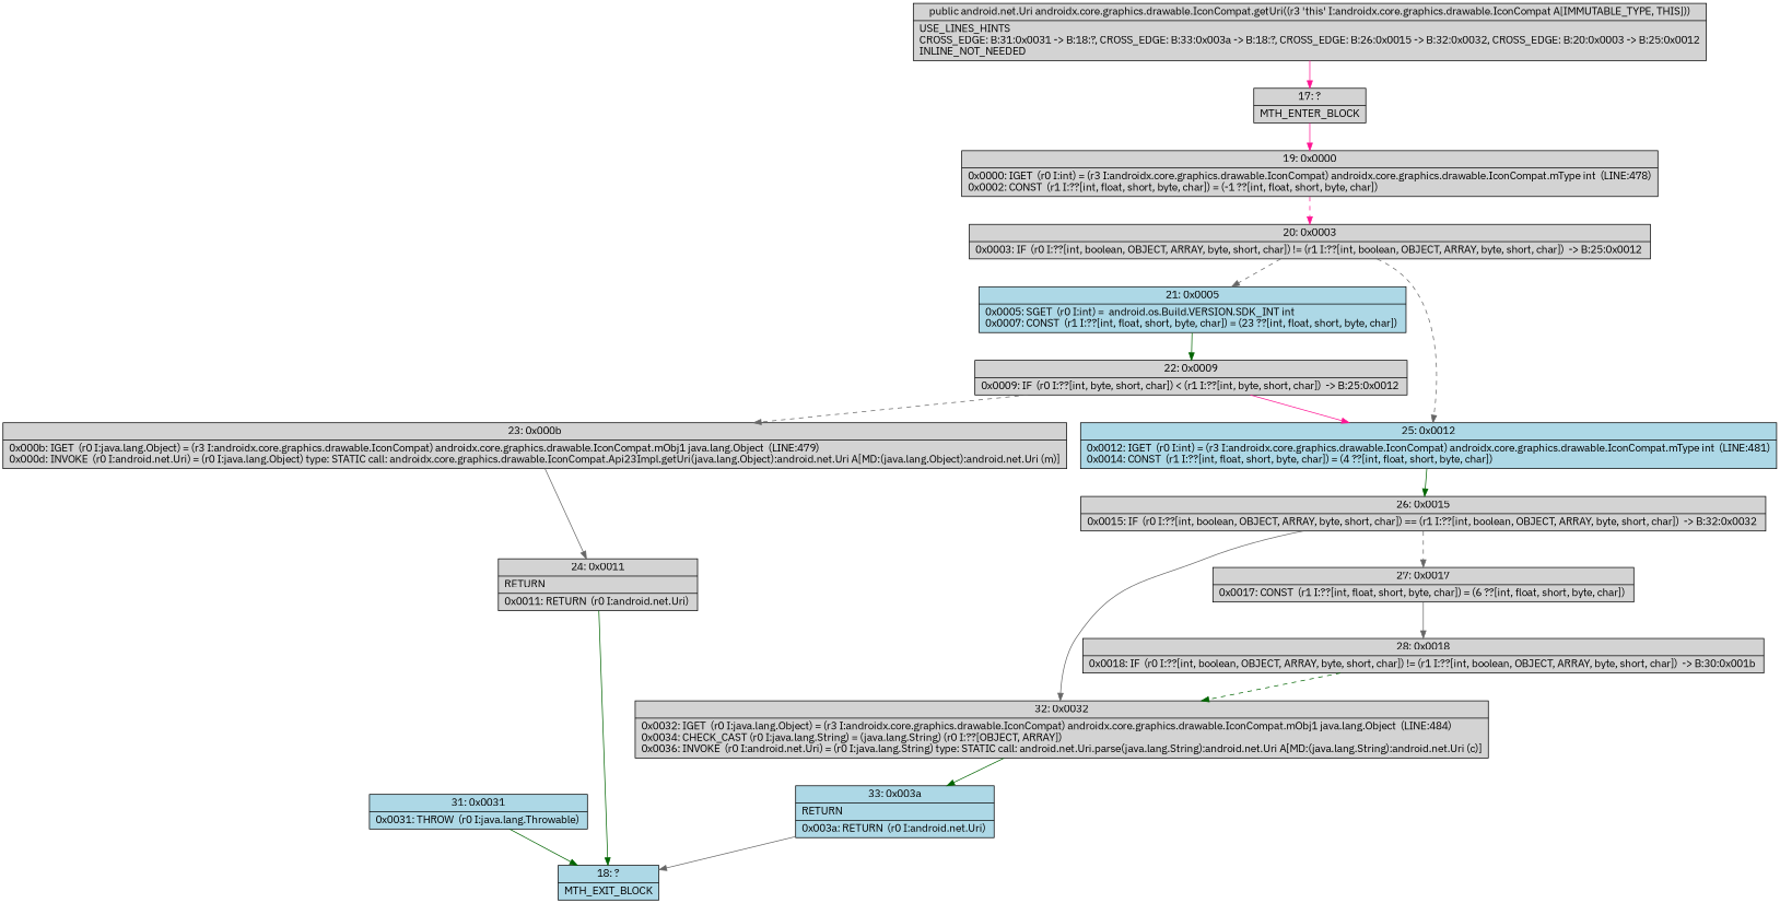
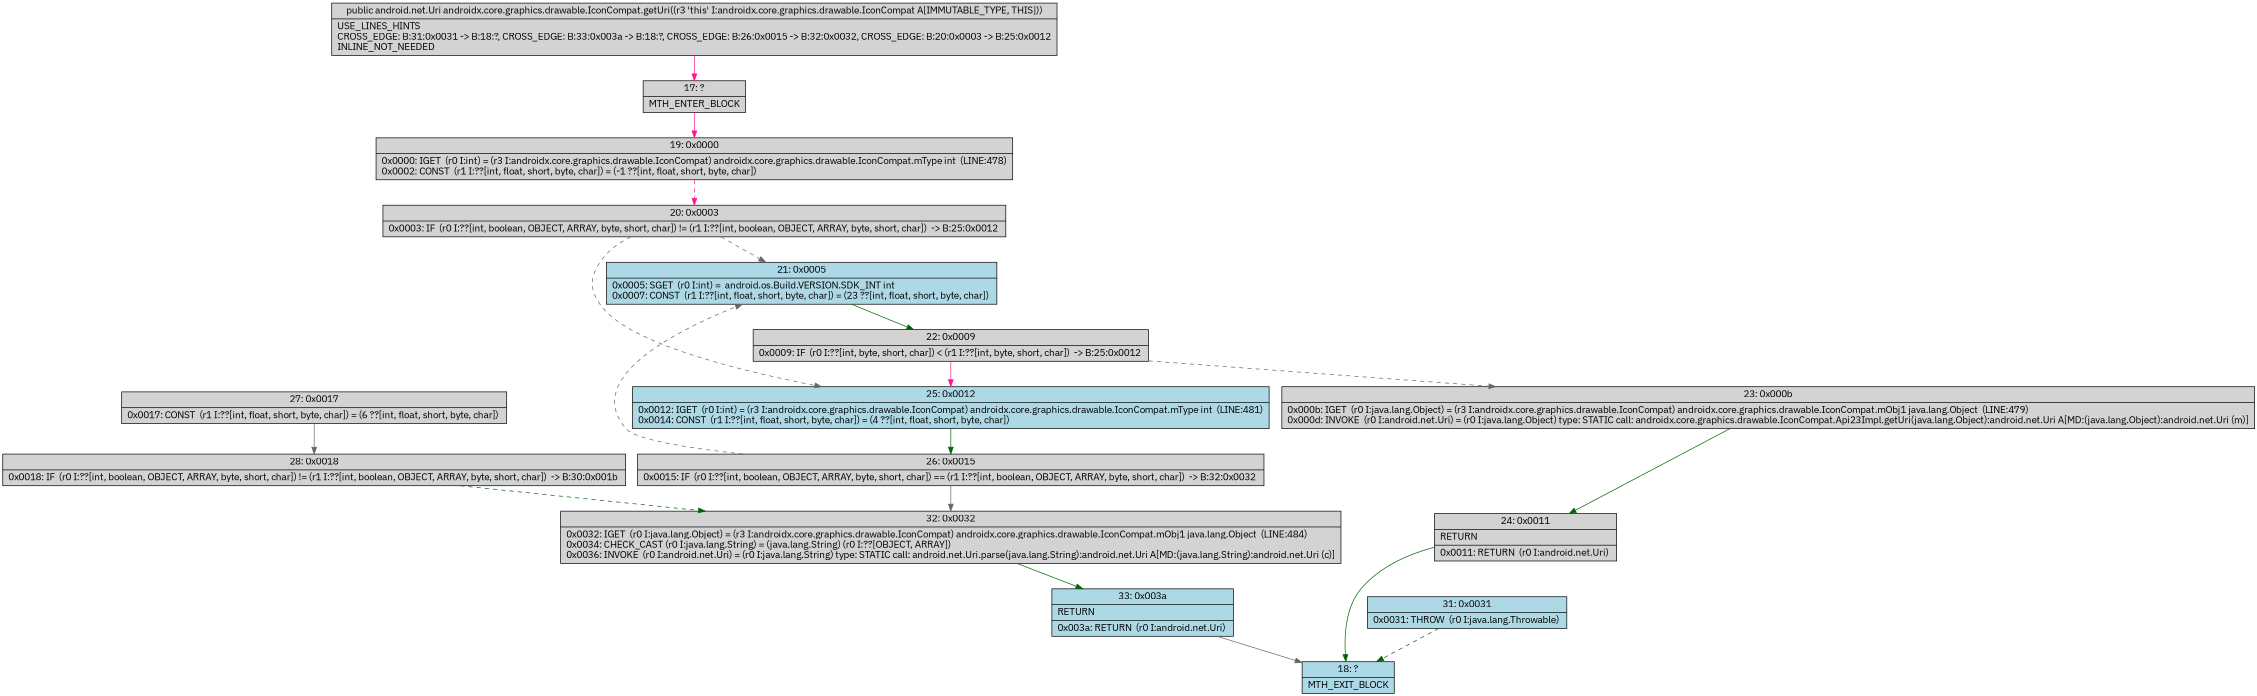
  digraph {
    fontname="IBM Plex Sans"
    node [fillcolor=lightgrey fontname="IBM Plex Sans" shape=record style=filled]
    edge [color=gray40 fontname="IBM Plex Sans"]
    n1 [label="{17\:\ ?|MTH_ENTER_BLOCK\l}"]
    n2 [label="{19\:\ 0x0000|0x0000: IGET  (r0 I:int) = (r3 I:androidx.core.graphics.drawable.IconCompat) androidx.core.graphics.drawable.IconCompat.mType int  (LINE:478)\l0x0002: CONST  (r1 I:??[int, float, short, byte, char]) = (\-1 ??[int, float, short, byte, char]) \l}"]
    n3 [label="{20\:\ 0x0003|0x0003: IF  (r0 I:??[int, boolean, OBJECT, ARRAY, byte, short, char]) != (r1 I:??[int, boolean, OBJECT, ARRAY, byte, short, char])  \-\> B:25:0x0012 \l}"]
    n4 [fillcolor=lightblue label="{21\:\ 0x0005|0x0005: SGET  (r0 I:int) =  android.os.Build.VERSION.SDK_INT int \l0x0007: CONST  (r1 I:??[int, float, short, byte, char]) = (23 ??[int, float, short, byte, char]) \l}"]
    n5 [fillcolor=lightblue label="{25\:\ 0x0012|0x0012: IGET  (r0 I:int) = (r3 I:androidx.core.graphics.drawable.IconCompat) androidx.core.graphics.drawable.IconCompat.mType int  (LINE:481)\l0x0014: CONST  (r1 I:??[int, float, short, byte, char]) = (4 ??[int, float, short, byte, char]) \l}"]
    n6 [label="{22\:\ 0x0009|0x0009: IF  (r0 I:??[int, byte, short, char]) \< (r1 I:??[int, byte, short, char])  \-\> B:25:0x0012 \l}"]
    n7 [label="{26\:\ 0x0015|0x0015: IF  (r0 I:??[int, boolean, OBJECT, ARRAY, byte, short, char]) == (r1 I:??[int, boolean, OBJECT, ARRAY, byte, short, char])  \-\> B:32:0x0032 \l}"]
    n8 [label="{23\:\ 0x000b|0x000b: IGET  (r0 I:java.lang.Object) = (r3 I:androidx.core.graphics.drawable.IconCompat) androidx.core.graphics.drawable.IconCompat.mObj1 java.lang.Object  (LINE:479)\l0x000d: INVOKE  (r0 I:android.net.Uri) = (r0 I:java.lang.Object) type: STATIC call: androidx.core.graphics.drawable.IconCompat.Api23Impl.getUri(java.lang.Object):android.net.Uri A[MD:(java.lang.Object):android.net.Uri (m)]\l}"]
    n9 [label="{24\:\ 0x0011|RETURN\l|0x0011: RETURN  (r0 I:android.net.Uri) \l}"]
    n10 [fillcolor=lightblue label="{18\:\ ?|MTH_EXIT_BLOCK\l}"]
    n11 [label="{27\:\ 0x0017|0x0017: CONST  (r1 I:??[int, float, short, byte, char]) = (6 ??[int, float, short, byte, char]) \l}"]
    n12 [label="{32\:\ 0x0032|0x0032: IGET  (r0 I:java.lang.Object) = (r3 I:androidx.core.graphics.drawable.IconCompat) androidx.core.graphics.drawable.IconCompat.mObj1 java.lang.Object  (LINE:484)\l0x0034: CHECK_CAST (r0 I:java.lang.String) = (java.lang.String) (r0 I:??[OBJECT, ARRAY]) \l0x0036: INVOKE  (r0 I:android.net.Uri) = (r0 I:java.lang.String) type: STATIC call: android.net.Uri.parse(java.lang.String):android.net.Uri A[MD:(java.lang.String):android.net.Uri (c)]\l}"]
    n13 [label="{28\:\ 0x0018|0x0018: IF  (r0 I:??[int, boolean, OBJECT, ARRAY, byte, short, char]) != (r1 I:??[int, boolean, OBJECT, ARRAY, byte, short, char])  \-\> B:30:0x001b \l}"]
    n14 [fillcolor=lightblue label="{33\:\ 0x003a|RETURN\l|0x003a: RETURN  (r0 I:android.net.Uri) \l}"]
    n15 [fillcolor=lightblue label="{31\:\ 0x0031|0x0031: THROW  (r0 I:java.lang.Throwable) \l}"]
    n16 [label="{public android.net.Uri androidx.core.graphics.drawable.IconCompat.getUri((r3 'this' I:androidx.core.graphics.drawable.IconCompat A[IMMUTABLE_TYPE, THIS]))  | USE_LINES_HINTS\lCROSS_EDGE: B:31:0x0031 \-\> B:18:?, CROSS_EDGE: B:33:0x003a \-\> B:18:?, CROSS_EDGE: B:26:0x0015 \-\> B:32:0x0032, CROSS_EDGE: B:20:0x0003 \-\> B:25:0x0012\lINLINE_NOT_NEEDED\l}"]
    n1 -> n2 [color=deeppink]
    n2 -> n3 [color=deeppink style=dashed]
    n3 -> n4 [style=dashed]
    n3 -> n5 [style=dashed]
    n4 -> n6 [color=darkgreen]
    n5 -> n7 [color=darkgreen]
    n6 -> n5 [color=deeppink]
    n6 -> n8 [style=dashed]
-   n7 -> n11 [style=dashed]
+   n7 -> n4 [style=dashed]
    n7 -> n12
-   n8 -> n9
+   n8 -> n9 [color=darkgreen]
    n9 -> n10 [color=darkgreen]
    n11 -> n13
    n12 -> n14 [color=darkgreen]
    n13 -> n12 [color=darkgreen style=dashed]
    n14 -> n10
-   n15 -> n10 [color=darkgreen]
+   n15 -> n10 [color=darkgreen style=dashed]
    n16 -> n1 [color=deeppink]
  }
